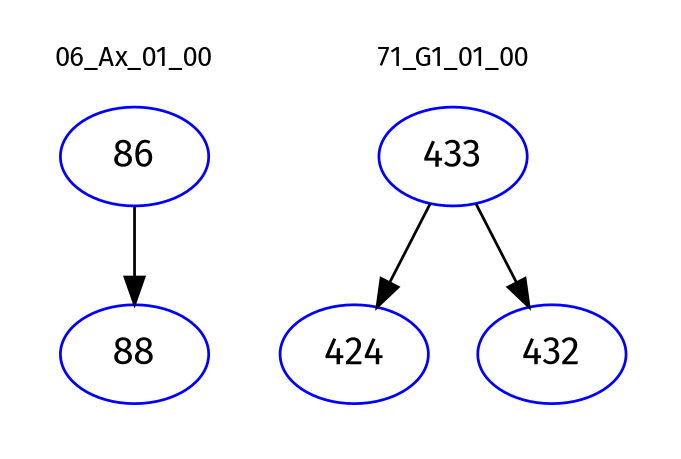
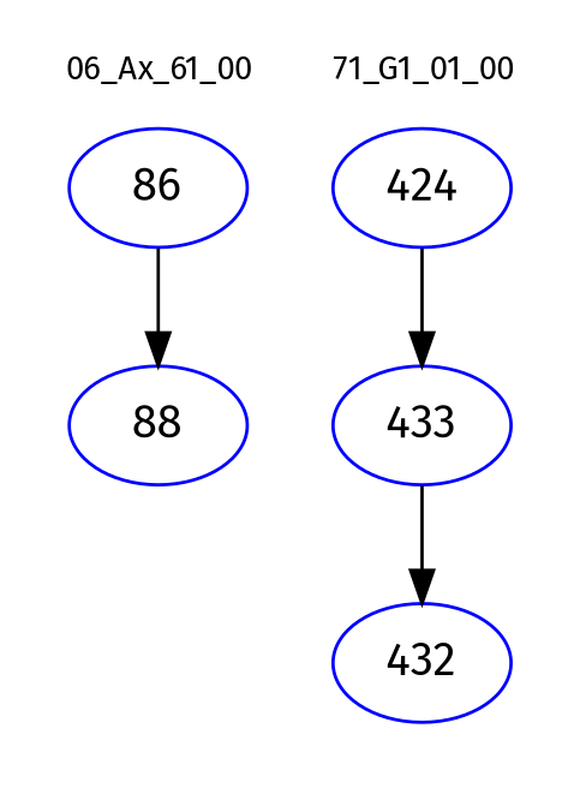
  digraph {
    fontname="Fira Sans"
    node [color=blue fontname="Fira Sans"]
    edge [color=black fontname="Fira Sans"]
    n1 [label=86]
    n2 [label=88]
    n3 [label=424]
    n4 [label=433]
    n5 [label=432]
    subgraph cluster_1 {
      color=white
      fontsize=10
-     label="06_Ax_01_00"
+     label="06_Ax_61_00"
      n1
      n2
    }
    subgraph cluster_2 {
      color=white
      fontsize=10
      label="71_G1_01_00"
      n3
      n4
      n5
    }
    n1 -> n2
-   n4 -> n3
+   n3 -> n4
    n4 -> n5
  }
